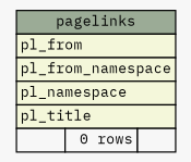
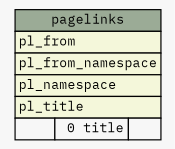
  digraph {
    bgcolor="#f7f7f7"
    fontname="IBM Plex Mono"
    fontsize=11
    nodesep=0.18
    rankdir=RL
    ranksep=0.46
-   n1 [fontname="IBM Plex Mono" fontsize=11 label=<     <TABLE BORDER="0" CELLBORDER="1" CELLSPACING="0" BGCOLOR="#ffffff">       <TR><TD COLSPAN="3" BGCOLOR="#9bab96" ALIGN="CENTER">pagelinks</TD></TR>       <TR><TD PORT="pl_from" COLSPAN="3" BGCOLOR="#f4f7da" ALIGN="LEFT">pl_from</TD></TR>       <TR><TD PORT="pl_from_namespace" COLSPAN="3" BGCOLOR="#f4f7da" ALIGN="LEFT">pl_from_namespace</TD></TR>       <TR><TD PORT="pl_namespace" COLSPAN="3" BGCOLOR="#f4f7da" ALIGN="LEFT">pl_namespace</TD></TR>       <TR><TD PORT="pl_title" COLSPAN="3" BGCOLOR="#f4f7da" ALIGN="LEFT">pl_title</TD></TR>       <TR><TD ALIGN="LEFT" BGCOLOR="#f7f7f7">  </TD><TD ALIGN="RIGHT" BGCOLOR="#f7f7f7">0 rows</TD><TD ALIGN="RIGHT" BGCOLOR="#f7f7f7">  </TD></TR>     </TABLE>> shape=plaintext]
+   n1 [fontname="IBM Plex Mono" fontsize=11 label=<     <TABLE BORDER="0" CELLBORDER="1" CELLSPACING="0" BGCOLOR="#ffffff">       <TR><TD COLSPAN="3" BGCOLOR="#9bab96" ALIGN="CENTER">pagelinks</TD></TR>       <TR><TD PORT="pl_from" COLSPAN="3" BGCOLOR="#f4f7da" ALIGN="LEFT">pl_from</TD></TR>       <TR><TD PORT="pl_from_namespace" COLSPAN="3" BGCOLOR="#f4f7da" ALIGN="LEFT">pl_from_namespace</TD></TR>       <TR><TD PORT="pl_namespace" COLSPAN="3" BGCOLOR="#f4f7da" ALIGN="LEFT">pl_namespace</TD></TR>       <TR><TD PORT="pl_title" COLSPAN="3" BGCOLOR="#f4f7da" ALIGN="LEFT">pl_title</TD></TR>       <TR><TD ALIGN="LEFT" BGCOLOR="#f7f7f7">  </TD><TD ALIGN="RIGHT" BGCOLOR="#f7f7f7">0 title</TD><TD ALIGN="RIGHT" BGCOLOR="#f7f7f7">  </TD></TR>     </TABLE>> shape=plaintext]
  }
